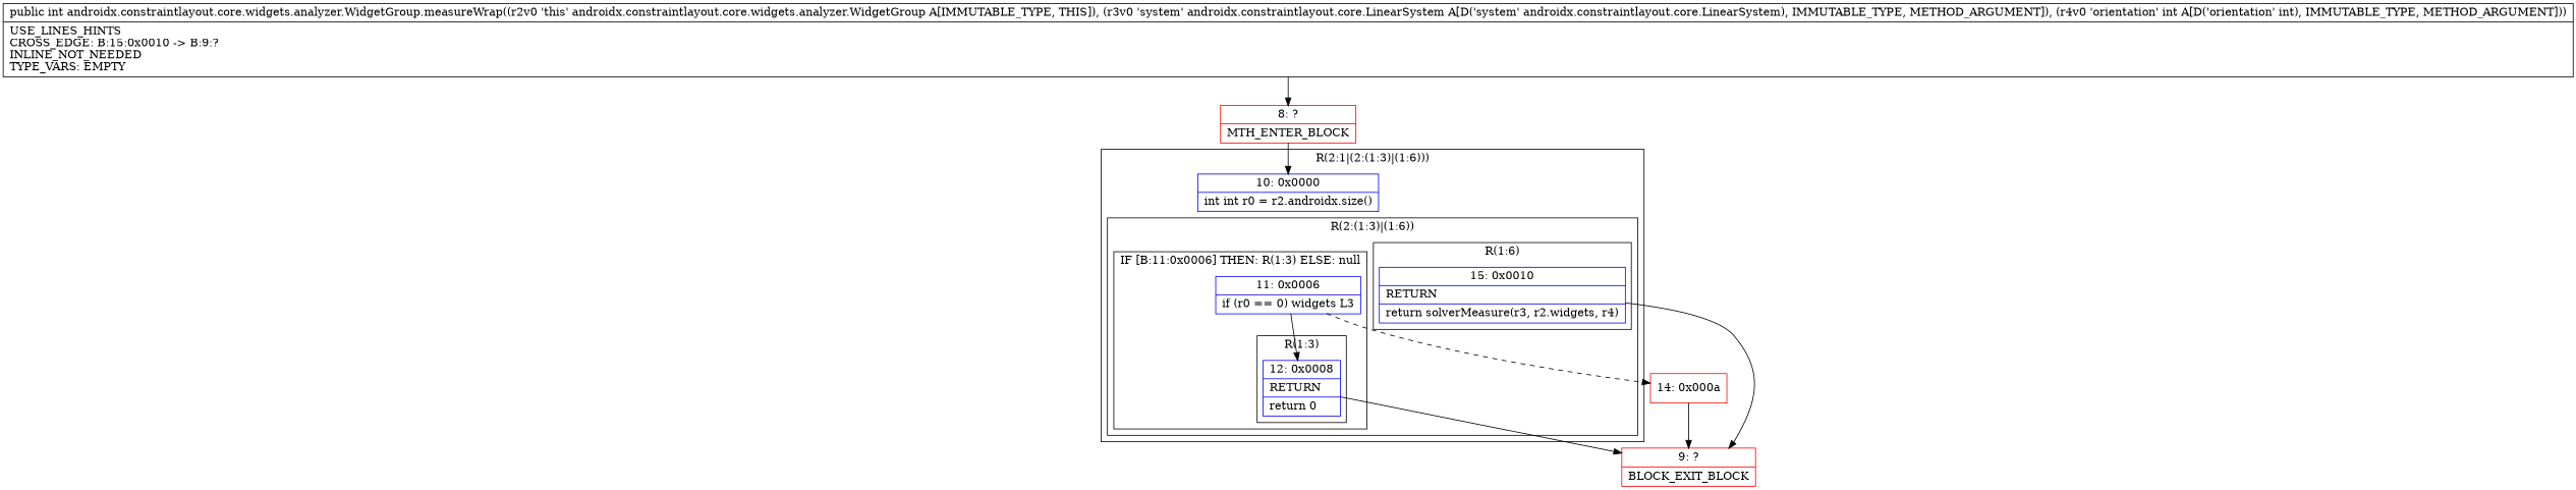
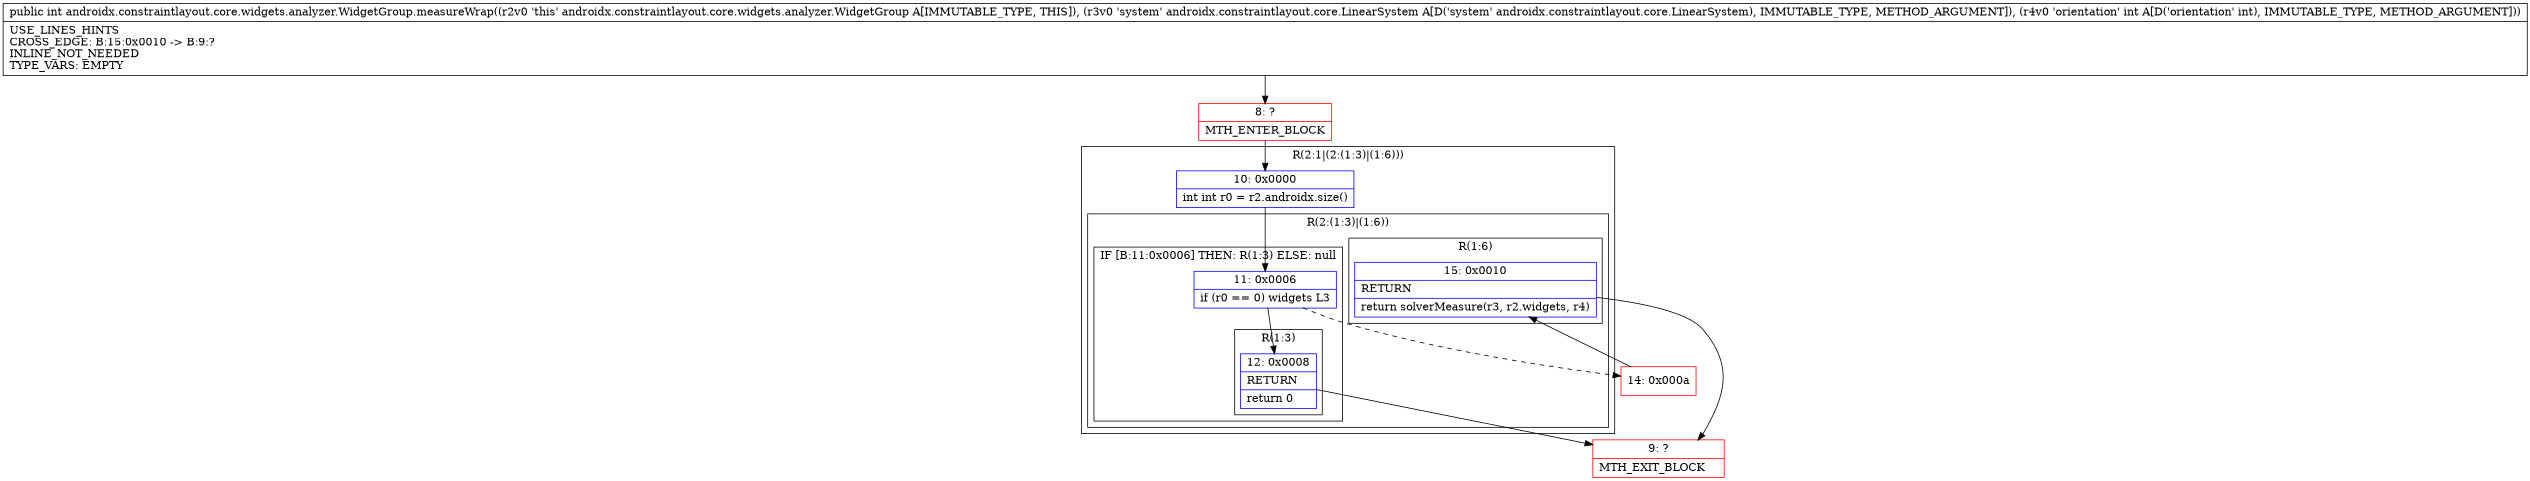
  digraph {
    node [color=blue shape=record]
    n1 [label="{12\:\ 0x0008|RETURN\l|return 0\l}"]
    n2 [label="{11\:\ 0x0006|if (r0 == 0) widgets L3\l}"]
    n3 [label="{15\:\ 0x0010|RETURN\l|return solverMeasure(r3, r2.widgets, r4)\l}"]
    n4 [label="{10\:\ 0x0000|int int r0 = r2.androidx.size()\l}"]
-   n5 [color=red label="{9\:\ ?|BLOCK_EXIT_BLOCK\l}"]
+   n5 [color=red label="{9\:\ ?|MTH_EXIT_BLOCK\l}"]
    n6 [color=red label="{14\:\ 0x000a}"]
    n7 [color=red label="{8\:\ ?|MTH_ENTER_BLOCK\l}"]
    n8 [label="{public int androidx.constraintlayout.core.widgets.analyzer.WidgetGroup.measureWrap((r2v0 'this' androidx.constraintlayout.core.widgets.analyzer.WidgetGroup A[IMMUTABLE_TYPE, THIS]), (r3v0 'system' androidx.constraintlayout.core.LinearSystem A[D('system' androidx.constraintlayout.core.LinearSystem), IMMUTABLE_TYPE, METHOD_ARGUMENT]), (r4v0 'orientation' int A[D('orientation' int), IMMUTABLE_TYPE, METHOD_ARGUMENT]))  | USE_LINES_HINTS\lCROSS_EDGE: B:15:0x0010 \-\> B:9:?\lINLINE_NOT_NEEDED\lTYPE_VARS: EMPTY\l}" color=""]
    subgraph cluster_1 {
      label="R(2:1|(2:(1:3)|(1:6)))"
      n4
      subgraph cluster_2 {
        label="R(2:(1:3)|(1:6))"
        subgraph cluster_3 {
          label="IF [B:11:0x0006] THEN: R(1:3) ELSE: null"
          n2
          subgraph cluster_4 {
            label="R(1:3)"
            n1
          }
        }
        subgraph cluster_5 {
          label="R(1:6)"
          n3
        }
      }
    }
    n1 -> n5
    n2 -> n1
    n2 -> n6 [style=dashed]
    n3 -> n5
-   n6 -> n5
+   n4 -> n2
+   n6 -> n3
    n7 -> n4
    n8 -> n7
  }
